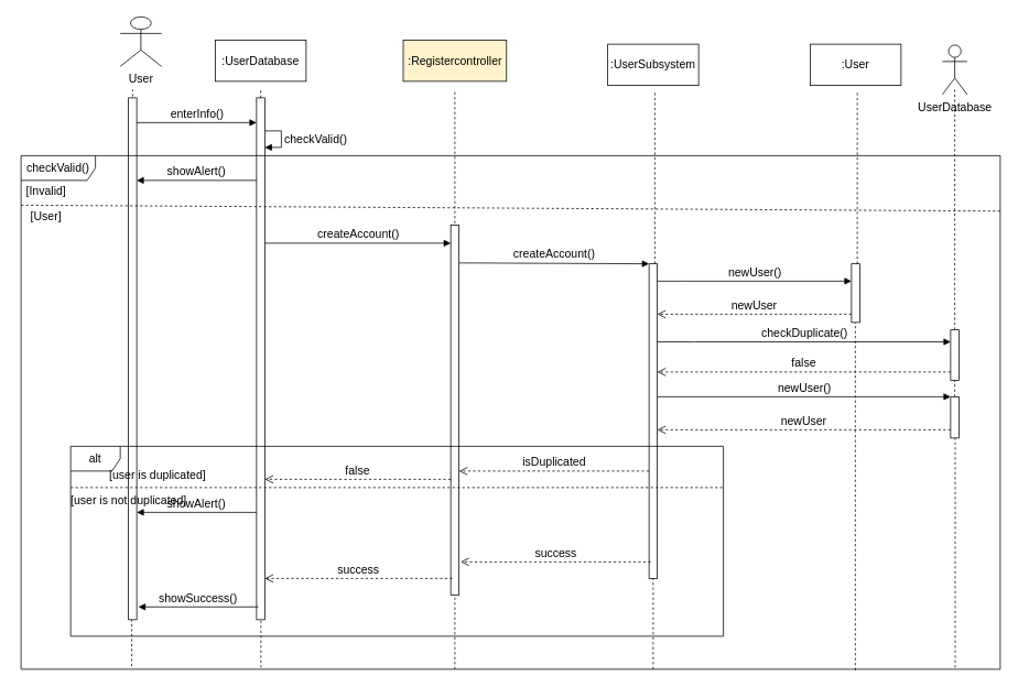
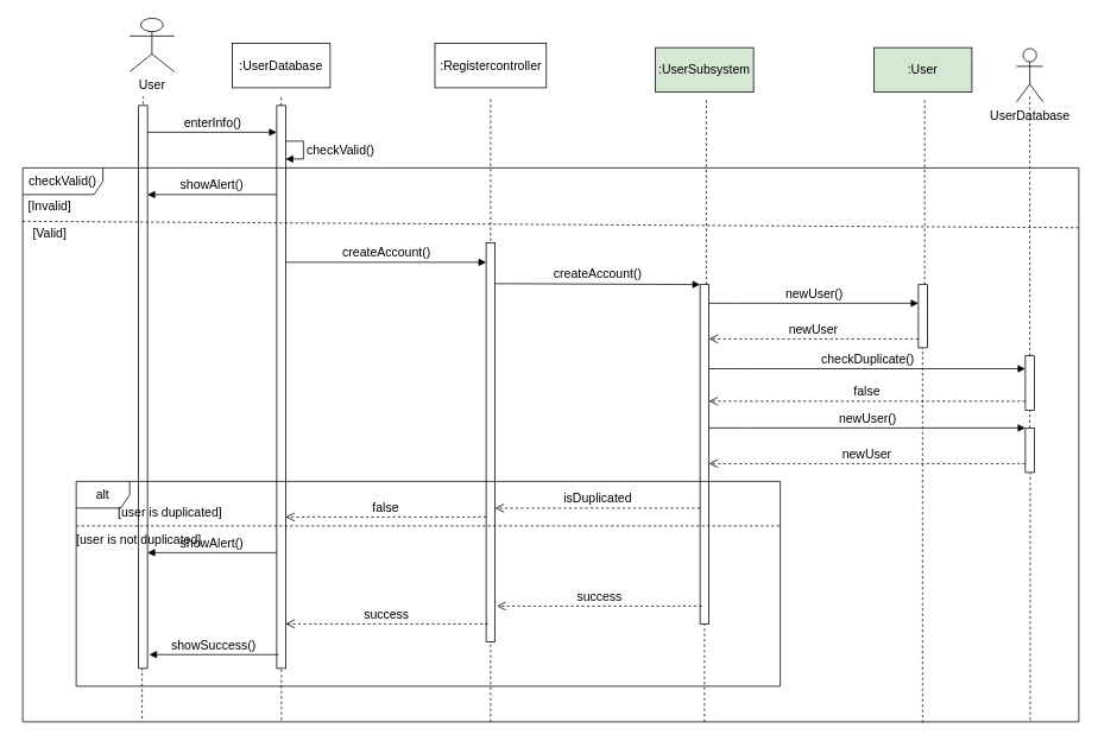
  <mxCell id="0" />
  <mxCell id="1" parent="0" />
  <mxCell id="2" value="User" style="shape=umlActor;verticalLabelPosition=bottom;verticalAlign=top;html=1;fontSize=14;" parent="1" vertex="1"><mxGeometry x="145" y="20" width="50" height="60" as="geometry" /></mxCell>
  <mxCell id="3" value="" style="endArrow=none;dashed=1;html=1;rounded=0;fontSize=14;exitX=0.113;exitY=0.994;exitDx=0;exitDy=0;exitPerimeter=0;" parent="1" edge="1" source="10"><mxGeometry width="50" height="50" relative="1" as="geometry"><mxPoint x="160" y="770" as="sourcePoint" /><mxPoint x="160" y="108" as="targetPoint" /></mxGeometry></mxCell>
  <mxCell id="4" value="" style="html=1;points=[[0,0,0,0,5],[0,1,0,0,-5],[1,0,0,0,5],[1,1,0,0,-5]];perimeter=orthogonalPerimeter;outlineConnect=0;targetShapes=umlLifeline;portConstraint=eastwest;newEdgeStyle={&quot;curved&quot;:0,&quot;rounded&quot;:0};fontSize=14;" parent="1" vertex="1"><mxGeometry x="155" y="118" width="10" height="632" as="geometry" /></mxCell>
  <mxCell id="5" value="" style="endArrow=none;dashed=1;html=1;rounded=0;fontSize=14;exitX=0.245;exitY=0.997;exitDx=0;exitDy=0;exitPerimeter=0;" parent="1" edge="1" source="10"><mxGeometry width="50" height="50" relative="1" as="geometry"><mxPoint x="315" y="770" as="sourcePoint" /><mxPoint x="315" y="108" as="targetPoint" /></mxGeometry></mxCell>
  <mxCell id="6" value="" style="html=1;points=[[0,0,0,0,5],[0,1,0,0,-5],[1,0,0,0,5],[1,1,0,0,-5]];perimeter=orthogonalPerimeter;outlineConnect=0;targetShapes=umlLifeline;portConstraint=eastwest;newEdgeStyle={&quot;curved&quot;:0,&quot;rounded&quot;:0};fontSize=14;" parent="1" vertex="1"><mxGeometry x="310" y="118" width="10" height="632" as="geometry" /></mxCell>
  <mxCell id="7" value="enterInfo()" style="html=1;verticalAlign=bottom;endArrow=block;curved=0;rounded=0;fontSize=14;" parent="1" source="4" target="6" edge="1"><mxGeometry width="80" relative="1" as="geometry"><mxPoint x="305" y="268" as="sourcePoint" /><mxPoint x="385" y="268" as="targetPoint" /><Array as="points"><mxPoint x="235" y="148" /></Array></mxGeometry></mxCell>
  <mxCell id="8" value="showAlert()" style="html=1;verticalAlign=bottom;endArrow=block;curved=0;rounded=0;fontSize=14;" parent="1" source="6" target="4" edge="1"><mxGeometry width="80" relative="1" as="geometry"><mxPoint x="305" y="178" as="sourcePoint" /><mxPoint x="415" y="128" as="targetPoint" /><Array as="points"><mxPoint x="235" y="218" /></Array></mxGeometry></mxCell>
  <mxCell id="9" value="checkValid()" style="html=1;align=left;spacingLeft=2;endArrow=block;rounded=0;edgeStyle=orthogonalEdgeStyle;curved=0;rounded=0;fontSize=14;" parent="1" source="6" target="6" edge="1"><mxGeometry relative="1" as="geometry"><mxPoint x="405" y="118" as="sourcePoint" /><Array as="points"><mxPoint x="340" y="158" /><mxPoint x="340" y="178" /></Array><mxPoint x="410" y="148.029" as="targetPoint" /></mxGeometry></mxCell>
  <mxCell id="10" value="checkValid()" style="shape=umlFrame;whiteSpace=wrap;html=1;pointerEvents=0;width=90;height=30;fontSize=14;" parent="1" vertex="1"><mxGeometry x="25" y="188" width="1185" height="622" as="geometry" /></mxCell>
  <mxCell id="11" value="" style="endArrow=none;dashed=1;html=1;rounded=0;fontSize=14;entryX=1;entryY=0.108;entryDx=0;entryDy=0;entryPerimeter=0;" parent="1" target="10" edge="1"><mxGeometry width="50" height="50" relative="1" as="geometry"><mxPoint x="25" y="248" as="sourcePoint" /><mxPoint x="847" y="248" as="targetPoint" /></mxGeometry></mxCell>
  <mxCell id="12" value="[Invalid]" style="text;html=1;align=center;verticalAlign=middle;resizable=0;points=[];autosize=1;strokeColor=none;fillColor=none;fontSize=14;" parent="1" vertex="1"><mxGeometry x="20" y="216" width="70" height="30" as="geometry" /></mxCell>
- <mxCell id="13" value="[User]" style="text;html=1;align=center;verticalAlign=middle;resizable=0;points=[];autosize=1;strokeColor=none;fillColor=none;fontSize=14;" parent="1" vertex="1"><mxGeometry x="25" y="246" width="60" height="30" as="geometry" /></mxCell>
+ <mxCell id="13" value="[Valid]" style="text;html=1;align=center;verticalAlign=middle;resizable=0;points=[];autosize=1;strokeColor=none;fillColor=none;fontSize=14;" parent="1" vertex="1"><mxGeometry x="25" y="246" width="60" height="30" as="geometry" /></mxCell>
  <mxCell id="14" value="" style="endArrow=none;dashed=1;html=1;rounded=0;fontSize=14;" parent="1" edge="1"><mxGeometry width="50" height="50" relative="1" as="geometry"><mxPoint x="550" y="810" as="sourcePoint" /><mxPoint x="550" y="108" as="targetPoint" /></mxGeometry></mxCell>
  <mxCell id="15" value="createAccount(&lt;span style=&quot;background-color: light-dark(#ffffff, var(--ge-dark-color, #121212)); color: light-dark(rgb(0, 0, 0), rgb(255, 255, 255));&quot;&gt;)&lt;/span&gt;" style="html=1;verticalAlign=bottom;endArrow=block;curved=0;rounded=0;fontSize=14;" parent="1" target="16" edge="1"><mxGeometry width="80" relative="1" as="geometry"><mxPoint x="320" y="294" as="sourcePoint" /><mxPoint x="425" y="294" as="targetPoint" /><Array as="points"><mxPoint x="405" y="294" /></Array></mxGeometry></mxCell>
  <mxCell id="16" value="" style="html=1;points=[[0,0,0,0,5],[0,1,0,0,-5],[1,0,0,0,5],[1,1,0,0,-5]];perimeter=orthogonalPerimeter;outlineConnect=0;targetShapes=umlLifeline;portConstraint=eastwest;newEdgeStyle={&quot;curved&quot;:0,&quot;rounded&quot;:0};fontSize=14;" parent="1" vertex="1"><mxGeometry x="545" y="272" width="10" height="448" as="geometry" /></mxCell>
  <mxCell id="17" value="success" style="html=1;verticalAlign=bottom;endArrow=open;dashed=1;endSize=8;curved=0;rounded=0;fontSize=14;" parent="1" edge="1"><mxGeometry relative="1" as="geometry"><mxPoint x="320" y="700" as="targetPoint" /><mxPoint x="547" y="700" as="sourcePoint" /><Array as="points"><mxPoint x="391" y="700" /></Array></mxGeometry></mxCell>
  <mxCell id="18" value="showSuccess()" style="html=1;verticalAlign=bottom;endArrow=block;curved=0;rounded=0;fontSize=14;" parent="1" edge="1"><mxGeometry width="80" relative="1" as="geometry"><mxPoint x="312" y="734.5" as="sourcePoint" /><mxPoint x="167" y="734.5" as="targetPoint" /><Array as="points"><mxPoint x="237" y="734.5" /></Array></mxGeometry></mxCell>
  <mxCell id="19" value="" style="endArrow=none;dashed=1;html=1;rounded=0;fontSize=14;" parent="1" source="21" edge="1"><mxGeometry width="50" height="50" relative="1" as="geometry"><mxPoint x="792" y="767" as="sourcePoint" /><mxPoint x="792" y="109" as="targetPoint" /></mxGeometry></mxCell>
  <mxCell id="20" value="" style="endArrow=none;dashed=1;html=1;rounded=0;fontSize=14;" parent="1" edge="1"><mxGeometry width="50" height="50" relative="1" as="geometry"><mxPoint x="790" y="810" as="sourcePoint" /><mxPoint x="790" y="650" as="targetPoint" /></mxGeometry></mxCell>
  <mxCell id="21" value="" style="html=1;points=[[0,0,0,0,5],[0,1,0,0,-5],[1,0,0,0,5],[1,1,0,0,-5]];perimeter=orthogonalPerimeter;outlineConnect=0;targetShapes=umlLifeline;portConstraint=eastwest;newEdgeStyle={&quot;curved&quot;:0,&quot;rounded&quot;:0};fontSize=14;" parent="1" vertex="1"><mxGeometry x="785" y="319" width="10" height="381" as="geometry" /></mxCell>
  <mxCell id="22" value="&lt;span&gt;:UserDatabase&lt;/span&gt;" style="html=1;whiteSpace=wrap;fontSize=14;" parent="1" vertex="1"><mxGeometry x="260" y="48" width="110" height="50" as="geometry" /></mxCell>
- <mxCell id="23" value="&lt;span&gt;:Registercontroller&lt;/span&gt;" style="html=1;whiteSpace=wrap;fontSize=14;fillColor=#fff2cc;" parent="1" vertex="1"><mxGeometry x="487.5" y="48" width="125" height="50" as="geometry" /></mxCell>
- <mxCell id="24" value="&lt;span&gt;:UserSubsystem&lt;/span&gt;" style="html=1;whiteSpace=wrap;fontSize=14;" parent="1" vertex="1"><mxGeometry x="735" y="53" width="110" height="50" as="geometry" /></mxCell>
+ <mxCell id="23" value="&lt;span&gt;:Registercontroller&lt;/span&gt;" style="html=1;whiteSpace=wrap;fontSize=14;" parent="1" vertex="1"><mxGeometry x="487.5" y="48" width="125" height="50" as="geometry" /></mxCell>
+ <mxCell id="24" value="&lt;span&gt;:UserSubsystem&lt;/span&gt;" style="html=1;whiteSpace=wrap;fontSize=14;fillColor=#d5e8d4;" parent="1" vertex="1"><mxGeometry x="735" y="53" width="110" height="50" as="geometry" /></mxCell>
  <mxCell id="25" value="createAccount(&lt;span style=&quot;background-color: light-dark(#ffffff, var(--ge-dark-color, #121212)); color: light-dark(rgb(0, 0, 0), rgb(255, 255, 255));&quot;&gt;)&lt;/span&gt;" style="html=1;verticalAlign=bottom;endArrow=block;curved=0;rounded=0;fontSize=14;" parent="1" source="16" target="21" edge="1"><mxGeometry width="80" relative="1" as="geometry"><mxPoint x="480" y="338" as="sourcePoint" /><mxPoint x="630" y="338" as="targetPoint" /><Array as="points"><mxPoint x="575" y="318" /></Array></mxGeometry></mxCell>
  <mxCell id="26" value="success" style="html=1;verticalAlign=bottom;endArrow=open;dashed=1;endSize=8;curved=0;rounded=0;fontSize=14;" parent="1" edge="1"><mxGeometry relative="1" as="geometry"><mxPoint x="557" y="680" as="targetPoint" /><mxPoint x="787" y="680" as="sourcePoint" /><Array as="points"><mxPoint x="658" y="680" /></Array></mxGeometry></mxCell>
  <mxCell id="27" value="" style="endArrow=none;dashed=1;html=1;rounded=0;fontSize=14;" parent="1" source="29" edge="1"><mxGeometry width="50" height="50" relative="1" as="geometry"><mxPoint x="1037" y="767" as="sourcePoint" /><mxPoint x="1037" y="109" as="targetPoint" /></mxGeometry></mxCell>
  <mxCell id="28" value="" style="endArrow=none;dashed=1;html=1;rounded=0;fontSize=14;exitX=0.852;exitY=1.002;exitDx=0;exitDy=0;exitPerimeter=0;" parent="1" target="29" edge="1" source="10"><mxGeometry width="50" height="50" relative="1" as="geometry"><mxPoint x="1035" y="770" as="sourcePoint" /><mxPoint x="1037" y="109" as="targetPoint" /></mxGeometry></mxCell>
  <mxCell id="29" value="" style="html=1;points=[[0,0,0,0,5],[0,1,0,0,-5],[1,0,0,0,5],[1,1,0,0,-5]];perimeter=orthogonalPerimeter;outlineConnect=0;targetShapes=umlLifeline;portConstraint=eastwest;newEdgeStyle={&quot;curved&quot;:0,&quot;rounded&quot;:0};fontSize=14;" parent="1" vertex="1"><mxGeometry x="1030" y="319" width="10" height="71" as="geometry" /></mxCell>
- <mxCell id="30" value="&lt;span&gt;:User&lt;/span&gt;" style="html=1;whiteSpace=wrap;fontSize=14;" parent="1" vertex="1"><mxGeometry x="980" y="53" width="110" height="50" as="geometry" /></mxCell>
+ <mxCell id="30" value="&lt;span&gt;:User&lt;/span&gt;" style="html=1;whiteSpace=wrap;fontSize=14;fillColor=#d5e8d4;" parent="1" vertex="1"><mxGeometry x="980" y="53" width="110" height="50" as="geometry" /></mxCell>
  <mxCell id="31" value="newUser()" style="html=1;verticalAlign=bottom;endArrow=block;curved=0;rounded=0;fontSize=14;" parent="1" source="21" target="29" edge="1"><mxGeometry width="80" relative="1" as="geometry"><mxPoint x="810" y="340" as="sourcePoint" /><mxPoint x="1050" y="340" as="targetPoint" /><Array as="points"><mxPoint x="830" y="340" /></Array></mxGeometry></mxCell>
  <mxCell id="32" value="newUser" style="html=1;verticalAlign=bottom;endArrow=open;dashed=1;endSize=8;curved=0;rounded=0;fontSize=14;" parent="1" edge="1"><mxGeometry relative="1" as="geometry"><mxPoint x="795" y="380" as="targetPoint" /><mxPoint x="1030" y="380" as="sourcePoint" /><Array as="points"><mxPoint x="896" y="380" /></Array></mxGeometry></mxCell>
  <mxCell id="33" value="isDuplicated" style="html=1;verticalAlign=bottom;endArrow=open;dashed=1;endSize=8;curved=0;rounded=0;fontSize=14;" parent="1" edge="1"><mxGeometry relative="1" as="geometry"><mxPoint x="555" y="570" as="targetPoint" /><mxPoint x="785" y="570" as="sourcePoint" /><Array as="points"><mxPoint x="666" y="570" /></Array></mxGeometry></mxCell>
  <mxCell id="34" value="false" style="html=1;verticalAlign=bottom;endArrow=open;dashed=1;endSize=8;curved=0;rounded=0;fontSize=14;" parent="1" edge="1"><mxGeometry relative="1" as="geometry"><mxPoint x="320" y="580" as="targetPoint" /><mxPoint x="545" y="580" as="sourcePoint" /><Array as="points"><mxPoint x="426" y="580" /></Array></mxGeometry></mxCell>
  <mxCell id="35" value="showAlert()" style="html=1;verticalAlign=bottom;endArrow=block;curved=0;rounded=0;fontSize=14;" parent="1" edge="1"><mxGeometry width="80" relative="1" as="geometry"><mxPoint x="310" y="620" as="sourcePoint" /><mxPoint x="165" y="620" as="targetPoint" /><Array as="points"><mxPoint x="235" y="620" /></Array></mxGeometry></mxCell>
  <mxCell id="36" value="alt" style="shape=umlFrame;whiteSpace=wrap;html=1;pointerEvents=0;fontSize=14;" parent="1" vertex="1"><mxGeometry x="85" y="540" width="790" height="230" as="geometry" /></mxCell>
  <mxCell id="37" value="" style="endArrow=none;dashed=1;html=1;rounded=0;exitX=-0.003;exitY=0.259;exitDx=0;exitDy=0;exitPerimeter=0;entryX=0.997;entryY=0.259;entryDx=0;entryDy=0;entryPerimeter=0;fontSize=14;" parent="1" edge="1"><mxGeometry width="50" height="50" relative="1" as="geometry"><mxPoint x="85" y="590" as="sourcePoint" /><mxPoint x="875" y="590" as="targetPoint" /></mxGeometry></mxCell>
  <mxCell id="38" value="[user is duplicated]" style="text;html=1;align=center;verticalAlign=middle;resizable=0;points=[];autosize=1;strokeColor=none;fillColor=none;fontSize=14;" parent="1" vertex="1"><mxGeometry x="120" y="560" width="140" height="30" as="geometry" /></mxCell>
  <mxCell id="39" value="[user is not duplicated]" style="text;html=1;align=center;verticalAlign=middle;resizable=0;points=[];autosize=1;strokeColor=none;fillColor=none;fontSize=14;" parent="1" vertex="1"><mxGeometry x="75" y="590" width="160" height="30" as="geometry" /></mxCell>
  <mxCell id="40" value="UserDatabase" style="shape=umlActor;verticalLabelPosition=bottom;verticalAlign=top;html=1;fontSize=14;" vertex="1" parent="1"><mxGeometry x="1140" y="54" width="30" height="60" as="geometry" /></mxCell>
  <mxCell id="41" value="" style="endArrow=none;dashed=1;html=1;rounded=0;fontSize=14;" edge="1" parent="1" source="43"><mxGeometry width="50" height="50" relative="1" as="geometry"><mxPoint x="1155" y="769" as="sourcePoint" /><mxPoint x="1155" y="107" as="targetPoint" /></mxGeometry></mxCell>
  <mxCell id="42" value="" style="endArrow=none;dashed=1;html=1;rounded=0;fontSize=14;" edge="1" parent="1" source="47" target="43"><mxGeometry width="50" height="50" relative="1" as="geometry"><mxPoint x="1155" y="769" as="sourcePoint" /><mxPoint x="1155" y="107" as="targetPoint" /></mxGeometry></mxCell>
  <mxCell id="43" value="" style="html=1;points=[[0,0,0,0,5],[0,1,0,0,-5],[1,0,0,0,5],[1,1,0,0,-5]];perimeter=orthogonalPerimeter;outlineConnect=0;targetShapes=umlLifeline;portConstraint=eastwest;newEdgeStyle={&quot;curved&quot;:0,&quot;rounded&quot;:0};fontSize=14;" vertex="1" parent="1"><mxGeometry x="1150" y="399" width="10" height="61" as="geometry" /></mxCell>
  <mxCell id="44" value="checkDuplicate()" style="html=1;verticalAlign=bottom;endArrow=block;curved=0;rounded=0;fontSize=14;" edge="1" parent="1"><mxGeometry width="80" relative="1" as="geometry"><mxPoint x="795" y="413.5" as="sourcePoint" /><mxPoint x="1150" y="413.5" as="targetPoint" /><Array as="points"><mxPoint x="840" y="413.5" /></Array></mxGeometry></mxCell>
  <mxCell id="45" value="false" style="html=1;verticalAlign=bottom;endArrow=open;dashed=1;endSize=8;curved=0;rounded=0;fontSize=14;" edge="1" parent="1"><mxGeometry relative="1" as="geometry"><mxPoint x="795" y="450" as="targetPoint" /><mxPoint x="1150" y="450" as="sourcePoint" /><Array as="points"><mxPoint x="921" y="450" /></Array></mxGeometry></mxCell>
  <mxCell id="46" value="" style="endArrow=none;dashed=1;html=1;rounded=0;fontSize=14;exitX=0.954;exitY=0.997;exitDx=0;exitDy=0;exitPerimeter=0;" edge="1" parent="1" source="10" target="47"><mxGeometry width="50" height="50" relative="1" as="geometry"><mxPoint x="1155" y="769" as="sourcePoint" /><mxPoint x="1155" y="460" as="targetPoint" /></mxGeometry></mxCell>
  <mxCell id="47" value="" style="html=1;points=[[0,0,0,0,5],[0,1,0,0,-5],[1,0,0,0,5],[1,1,0,0,-5]];perimeter=orthogonalPerimeter;outlineConnect=0;targetShapes=umlLifeline;portConstraint=eastwest;newEdgeStyle={&quot;curved&quot;:0,&quot;rounded&quot;:0};fontSize=14;" vertex="1" parent="1"><mxGeometry x="1150" y="480" width="10" height="50" as="geometry" /></mxCell>
  <mxCell id="48" value="newUser()" style="html=1;verticalAlign=bottom;endArrow=block;curved=0;rounded=0;fontSize=14;" edge="1" parent="1"><mxGeometry width="80" relative="1" as="geometry"><mxPoint x="795" y="480" as="sourcePoint" /><mxPoint x="1150" y="480" as="targetPoint" /><Array as="points"><mxPoint x="840" y="480" /></Array></mxGeometry></mxCell>
  <mxCell id="49" value="newUser" style="html=1;verticalAlign=bottom;endArrow=open;dashed=1;endSize=8;curved=0;rounded=0;fontSize=14;" edge="1" parent="1"><mxGeometry relative="1" as="geometry"><mxPoint x="795" y="520" as="targetPoint" /><mxPoint x="1150" y="520" as="sourcePoint" /><Array as="points"><mxPoint x="921" y="520" /></Array></mxGeometry></mxCell>
